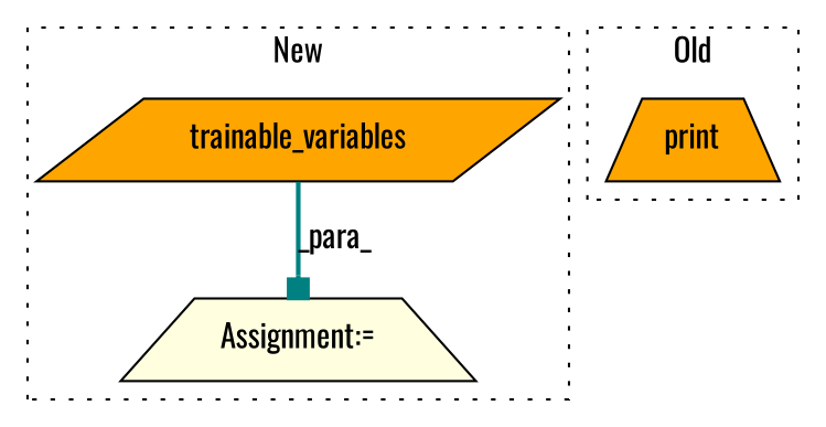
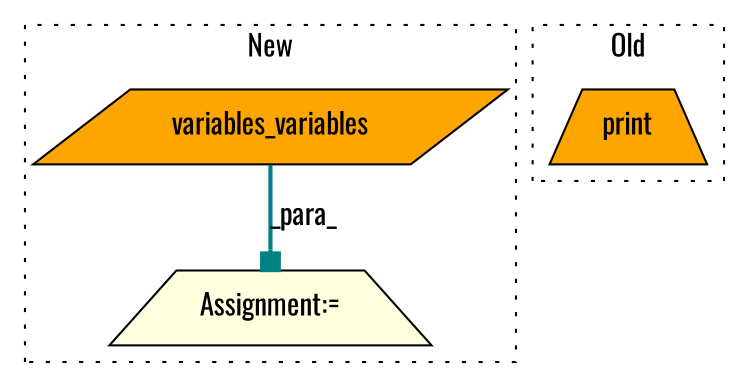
  digraph {
    fontname=Oswald
    node [a=32 shape=trapezium style=filled fillcolor=orange fontname=Oswald]
-   n1 [l=21 label=trainable_variables s=5727 shape=parallelogram]
+   n1 [l=21 label=variables_variables s=5727 shape=parallelogram]
    n2 [a=7 l="57,2" label="Assignment:=" s="5650,5748" fillcolor=lightyellow]
    n3 [l="6,1" label=print s="5165,5188"]
    subgraph cluster_1 {
      label=New
      style=dotted
      n1
      n2
    }
    subgraph cluster_2 {
      label=Old
      style=dotted
      n3
    }
    n1 -> n2 [label=_para_ color=teal style=bold arrowhead=box fontname=Oswald]
  }
